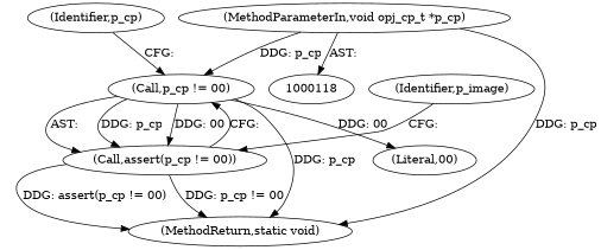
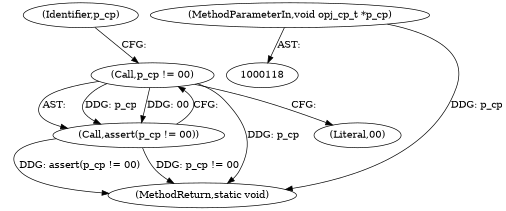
  digraph {
    n1 [label="(MethodParameterIn,void opj_cp_t *p_cp)"]
    n2 [label="(Call,p_cp != 00)"]
    n3 [label="(MethodReturn,static void)"]
    1000118
    n5 [label="(Call,assert(p_cp != 00))"]
    n6 [label="(Literal,00)"]
-   n7 [label="(Identifier,p_image)"]
    n8 [label="(Identifier,p_cp)"]
-   n1 -> n2 [label="DDG: p_cp"]
    n1 -> n3 [label="DDG: p_cp"]
    n1 -> 1000118 [label="AST: "]
    n2 -> n3 [label="DDG: p_cp"]
    n2 -> n5 [label="AST: "]
    n2 -> n5 [label="DDG: p_cp"]
    n2 -> n5 [label="DDG: 00"]
-   n2 -> n6 [label="DDG: 00"]
+   n2 -> n6 [label="CFG: "]
    n5 -> n2 [label="CFG: "]
    n5 -> n3 [label="DDG: assert(p_cp != 00)"]
    n5 -> n3 [label="DDG: p_cp != 00"]
-   n7 -> n5 [label="CFG: "]
    n8 -> n2 [label="CFG: "]
  }
